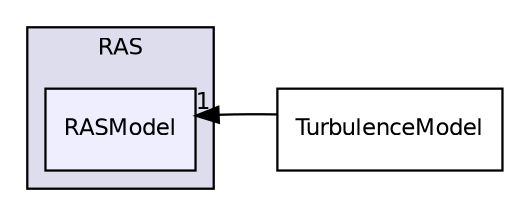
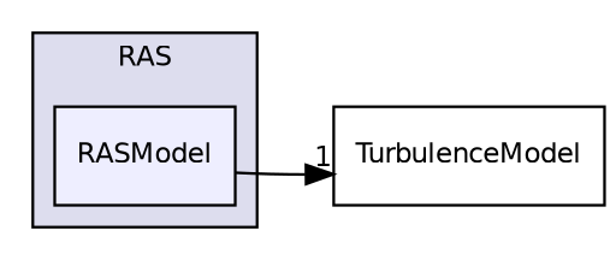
  digraph {
    compound=true
    rankdir=LR
    node [fontname=Helvetica fontsize=10 shape=box]
    n1 [fillcolor="#eeeeff" label=RASModel pencolor=black style=filled]
    n2 [label=TurbulenceModel]
    subgraph cluster_1 {
      bgcolor="#ddddee"
      fontname=Helvetica
      fontsize=10
      label=RAS
      pencolor=black
      n1
    }
-   n2 -> n1 [headlabel=1 labeldistance=1.5 labelfontname=Helvetica labelfontsize=10]
+   n1 -> n2 [headlabel=1 labeldistance=1.5 labelfontname=Helvetica labelfontsize=10]
  }
